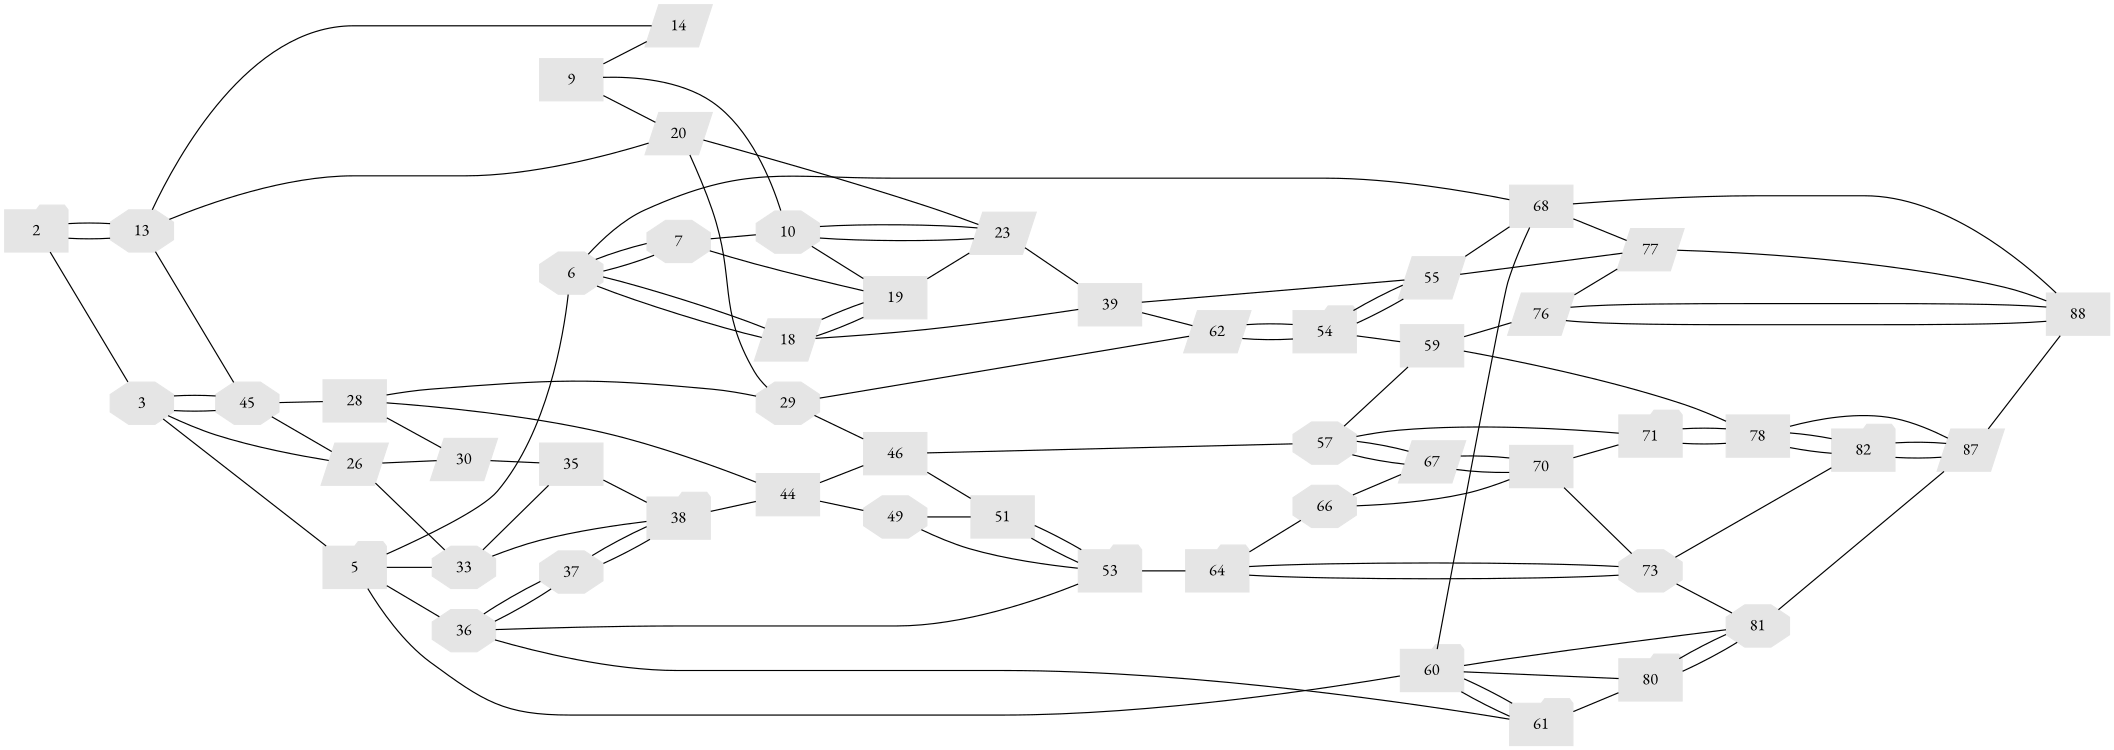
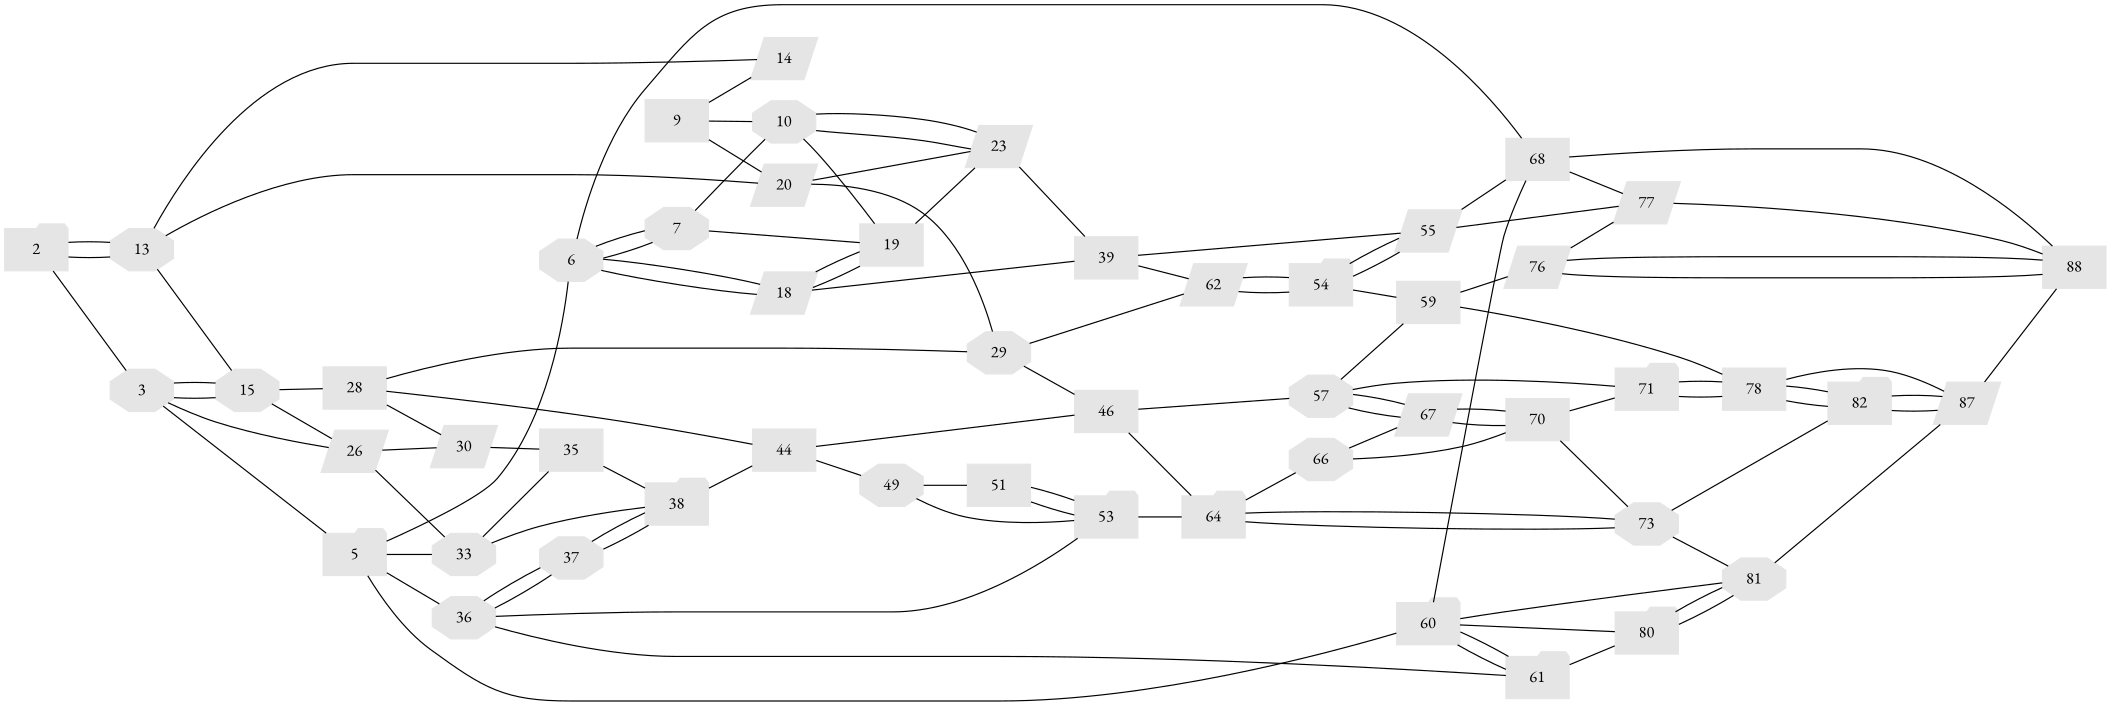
  graph {
    fontname="EB Garamond"
    rankdir=LR
    node [color=gray90 fontname="EB Garamond" shape=octagon style=filled]
    edge [fontname="EB Garamond"]
    2 [shape=folder]
    3 [super="+4"]
    13 [super="+17"]
    9 [shape=box super="+21"]
    14 [shape=parallelogram]
    10 [super="+11"]
    20 [shape=parallelogram super="+25"]
    5 [shape=folder super="+32"]
-   15 [super="+16" label=45]
+   15 [super="+16"]
    26 [shape=parallelogram super="+27"]
    6
    33 [super="+34"]
    36 [super="+52"]
    60 [shape=folder super="+85"]
    28 [shape=box super="+31"]
    30 [shape=parallelogram]
    7 [super="+12"]
    18 [shape=parallelogram]
    68 [shape=box super="+69"]
    35 [shape=box]
    38 [shape=folder super="+43"]
    37 [super="+48"]
    53 [shape=folder super="+63"]
    61 [shape=folder super="+62"]
    80 [shape=folder super="+84"]
    81 [super="+86"]
    19 [shape=box super="+22"]
    39 [shape=box super="+40"]
    77 [shape=parallelogram super="+83"]
    88 [shape=box super="+90"]
    23 [shape=parallelogram super="+24"]
    29 [super="+41"]
    44 [shape=box super="+45"]
    n34 [label=62 shape=parallelogram]
    55 [shape=parallelogram super="+56"]
    46 [shape=box super="+47"]
    49 [super="+50"]
    54 [shape=folder]
    57 [super="+58"]
    64 [shape=folder super="+65"]
    51 [shape=box]
    59 [shape=box super="+75"]
    67 [shape=parallelogram]
    71 [shape=folder]
    66
    73 [super="+74"]
    76 [shape=parallelogram]
    78 [shape=box super="+79"]
    70 [shape=box super="+72"]
    82 [shape=folder]
    87 [shape=parallelogram super="+89"]
    2 -- 3
    2 -- 13
    2 -- 13
    3 -- 5
    3 -- 15
    3 -- 15
    3 -- 26
    13 -- 14
    13 -- 20
    13 -- 15
    9 -- 14
    9 -- 10
    9 -- 20
    10 -- 19
    10 -- 23
    10 -- 23
    20 -- 23
    20 -- 29
    5 -- 6
    5 -- 33
    5 -- 36
    5 -- 60
    15 -- 26
    15 -- 28
    26 -- 33
    26 -- 30
    6 -- 7
    6 -- 7
    6 -- 18
    6 -- 18
    6 -- 68
    33 -- 35
    33 -- 38
    36 -- 37
    36 -- 37
    36 -- 53
    36 -- 61
    60 -- 68
    60 -- 61
    60 -- 61
    60 -- 80
    60 -- 81
    28 -- 30
    28 -- 29
    28 -- 44
    30 -- 35
    7 -- 10
    7 -- 19
    18 -- 19
    18 -- 19
    18 -- 39
    68 -- 77
    68 -- 88
    35 -- 38
    38 -- 44
    37 -- 38
    37 -- 38
    53 -- 64
    61 -- 80 [weight=2]
    80 -- 81
    80 -- 81
    81 -- 87
    19 -- 23
    39 -- n34
    39 -- 55
    77 -- 88
    23 -- 39
    29 -- n34
    29 -- 46
    44 -- 46
    44 -- 49
    n34 -- 54
    n34 -- 54
    55 -- 68
    55 -- 77
    46 -- 57
-   46 -- 51
+   46 -- 64
    49 -- 53
    49 -- 51
    54 -- 55
    54 -- 55
    54 -- 59
    57 -- 59
    57 -- 67
    57 -- 67
    57 -- 71
    64 -- 66
    64 -- 73
    64 -- 73
    51 -- 53
    51 -- 53
    59 -- 76
    59 -- 78
    67 -- 70
    67 -- 70
    71 -- 78
    71 -- 78
    66 -- 67
    66 -- 70
    73 -- 81
    73 -- 82
    76 -- 77
    76 -- 88
    76 -- 88
    78 -- 82
    78 -- 82
    78 -- 87
    70 -- 71
    70 -- 73
    82 -- 87
    82 -- 87
    87 -- 88
  }
